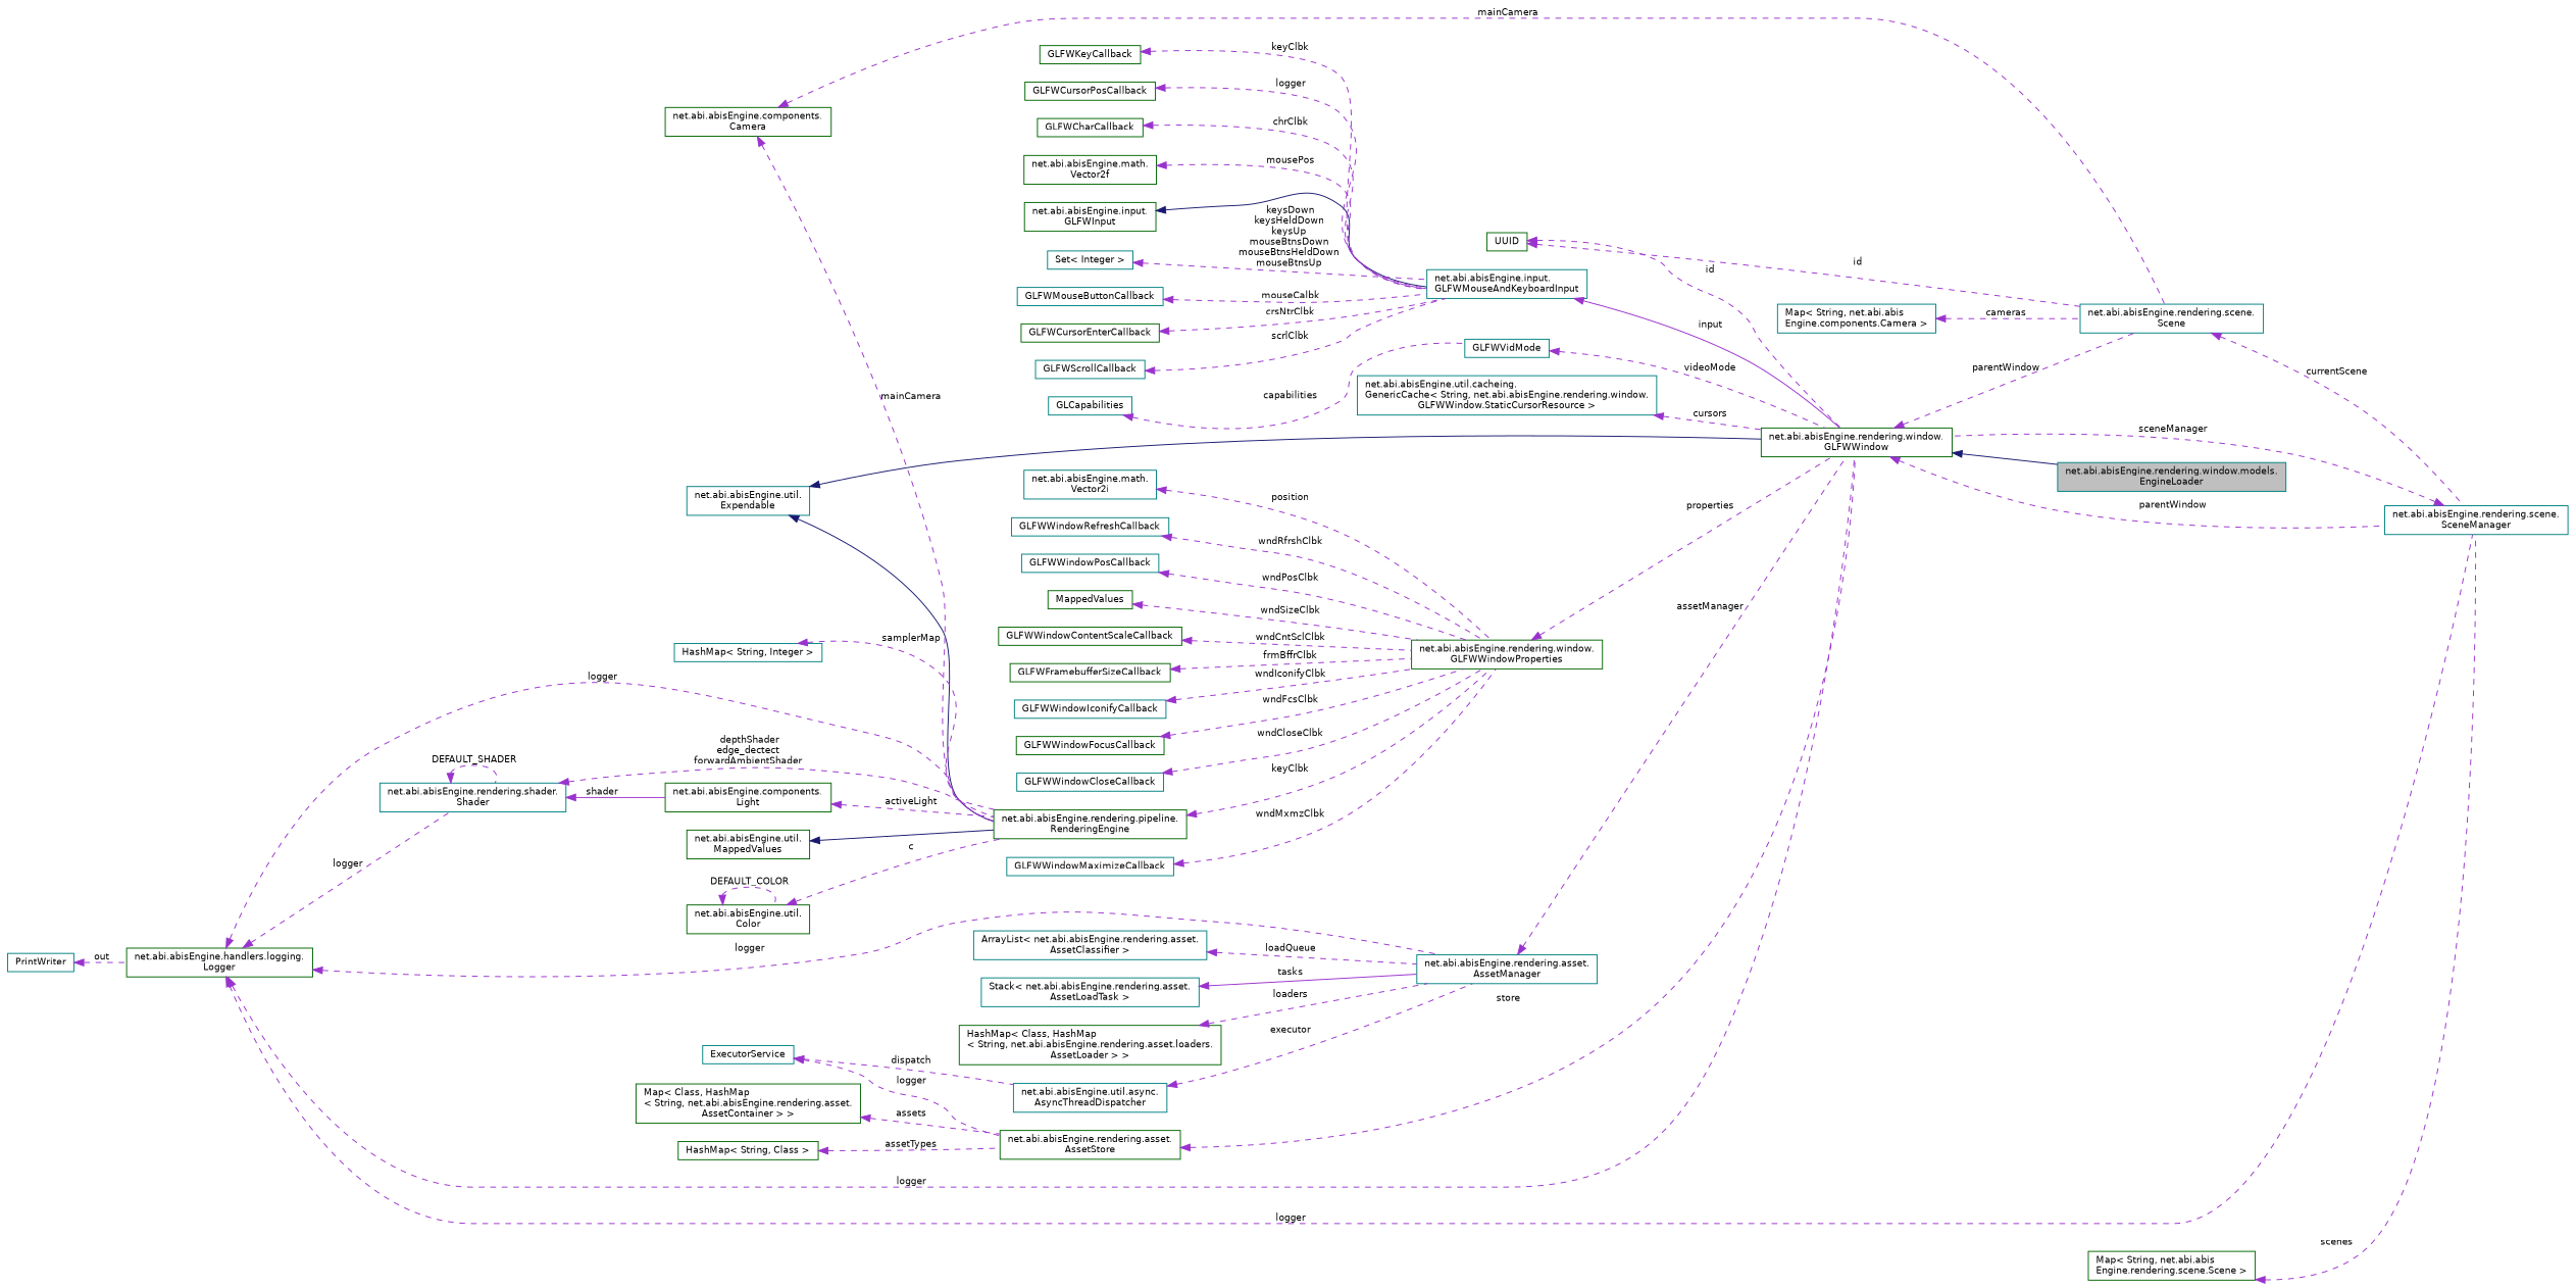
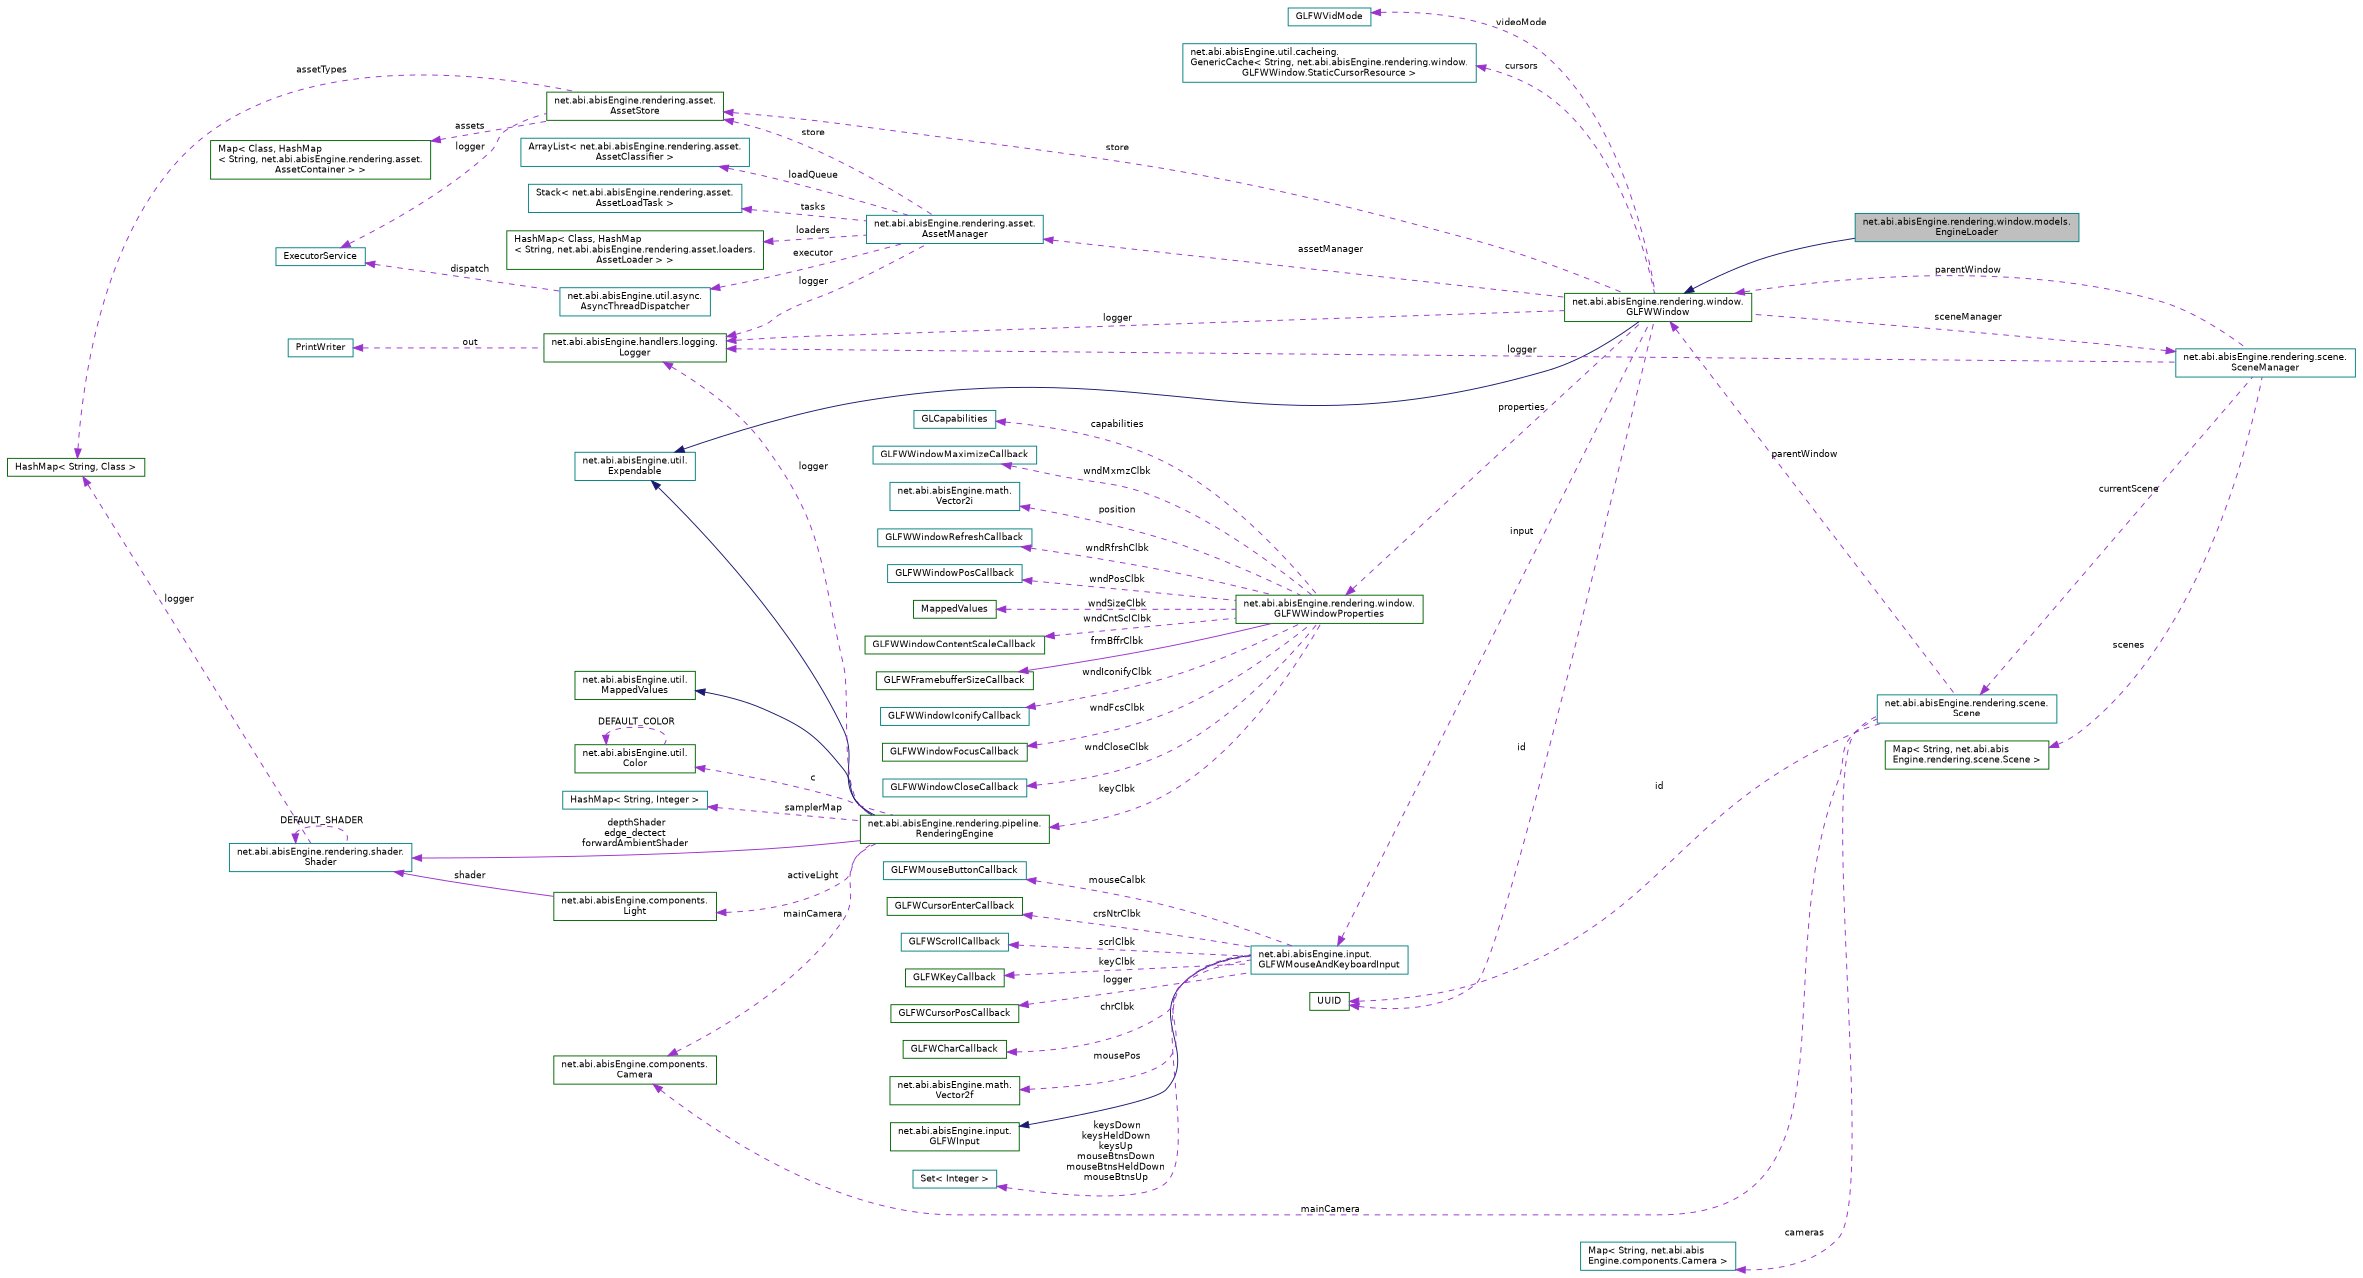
  digraph {
    rankdir=LR
    node [color=teal fillcolor=white fontname=Helvetica fontsize=10 shape=record style=filled]
    edge [color=darkorchid3 dir=back fontname=Helvetica fontsize=10 labelfontname=Helvetica labelfontsize=10 style=dashed]
    n1 [fillcolor=grey75 fontcolor=black height=0.2 label="net.abi.abisEngine.rendering.window.models.\lEngineLoader" width=0.4]
    n2 [color=darkgreen height=0.2 label="net.abi.abisEngine.rendering.window.\lGLFWWindow" width=0.4]
    n3 [height=0.2 label="net.abi.abisEngine.rendering.scene.\lSceneManager" width=0.4]
    n4 [height=0.2 label="net.abi.abisEngine.rendering.scene.\lScene" width=0.4]
    n5 [height=0.2 label="net.abi.abisEngine.util.\lExpendable" width=0.4]
    n6 [color=darkgreen height=0.2 label="net.abi.abisEngine.rendering.pipeline.\lRenderingEngine" width=0.4]
    n7 [height=0.2 label="net.abi.abisEngine.rendering.asset.\lAssetManager" width=0.4]
    n8 [color=darkgreen height=0.2 label="net.abi.abisEngine.rendering.window.\lGLFWWindowProperties" width=0.4]
    n9 [height=0.2 label="net.abi.abisEngine.input.\lGLFWMouseAndKeyboardInput" width=0.4]
    n10 [color=darkgreen height=0.2 label="net.abi.abisEngine.input.\lGLFWInput" width=0.4]
    n11 [height=0.2 label="Set\< Integer \>" width=0.4]
    n12 [height=0.2 label=GLFWMouseButtonCallback width=0.4]
    n13 [color=darkgreen height=0.2 label=GLFWCursorEnterCallback width=0.4]
    n14 [height=0.2 label=GLFWScrollCallback width=0.4]
    n15 [color=darkgreen height=0.2 label=GLFWKeyCallback width=0.4]
    n16 [color=darkgreen height=0.2 label=GLFWCursorPosCallback width=0.4]
    n17 [color=darkgreen height=0.2 label=GLFWCharCallback width=0.4]
    n18 [color=darkgreen height=0.2 label="net.abi.abisEngine.math.\lVector2f" width=0.4]
    n19 [color=darkgreen height=0.2 label="net.abi.abisEngine.rendering.asset.\lAssetStore" width=0.4]
    n20 [color=darkgreen height=0.2 label="HashMap\< String, Class \>" width=0.4]
    n21 [color=darkgreen height=0.2 label="Map\< Class, HashMap\l\< String, net.abi.abisEngine.rendering.asset.\lAssetContainer \> \>" width=0.4]
    n22 [color=darkgreen height=0.2 label="net.abi.abisEngine.handlers.logging.\lLogger" width=0.4]
    n23 [height=0.2 label="net.abi.abisEngine.rendering.shader.\lShader" width=0.4]
    n24 [color=darkgreen height=0.2 label="net.abi.abisEngine.components.\lLight" width=0.4]
    n25 [height=0.2 label=PrintWriter width=0.4]
    n26 [height=0.2 label="ArrayList\< net.abi.abisEngine.rendering.asset.\lAssetClassifier \>" width=0.4]
    n27 [height=0.2 label="Stack\< net.abi.abisEngine.rendering.asset.\lAssetLoadTask \>" width=0.4]
    n28 [color=darkgreen height=0.2 label="HashMap\< Class, HashMap\l\< String, net.abi.abisEngine.rendering.asset.loaders.\lAssetLoader \> \>" width=0.4]
    n29 [height=0.2 label="net.abi.abisEngine.util.async.\lAsyncThreadDispatcher" width=0.4]
    n30 [height=0.2 label=ExecutorService width=0.4]
    n31 [color=darkgreen height=0.2 label=UUID width=0.4]
    n32 [height=0.2 label=GLFWVidMode width=0.4]
    n33 [height=0.2 label=GLFWWindowMaximizeCallback width=0.4]
    n34 [height=0.2 label="net.abi.abisEngine.math.\lVector2i" width=0.4]
    n35 [height=0.2 label=GLFWWindowRefreshCallback width=0.4]
    n36 [height=0.2 label=GLFWWindowPosCallback width=0.4]
    n37 [color=darkgreen height=0.2 label=MappedValues width=0.4]
    n38 [color=darkgreen height=0.2 label=GLFWWindowContentScaleCallback width=0.4]
    n39 [color=darkgreen height=0.2 label=GLFWFramebufferSizeCallback width=0.4]
    n40 [color=darkgreen height=0.2 label="net.abi.abisEngine.util.\lMappedValues" width=0.4]
    n41 [color=darkgreen height=0.2 label="net.abi.abisEngine.util.\lColor" width=0.4]
    n42 [color=darkgreen height=0.2 label="net.abi.abisEngine.components.\lCamera" width=0.4]
    n43 [height=0.2 label="HashMap\< String, Integer \>" width=0.4]
    n44 [height=0.2 label=GLFWWindowIconifyCallback width=0.4]
    n45 [color=darkgreen height=0.2 label=GLFWWindowFocusCallback width=0.4]
    n46 [height=0.2 label=GLFWWindowCloseCallback width=0.4]
    n47 [height=0.2 label=GLCapabilities width=0.4]
    n48 [height=0.2 label="Map\< String, net.abi.abis\lEngine.components.Camera \>" width=0.4]
    n49 [color=darkgreen height=0.2 label="Map\< String, net.abi.abis\lEngine.rendering.scene.Scene \>" width=0.4]
    n50 [height=0.2 label="net.abi.abisEngine.util.cacheing.\lGenericCache\< String, net.abi.abisEngine.rendering.window.\lGLFWWindow.StaticCursorResource \>" width=0.4]
    n2 -> n1 [color=midnightblue style=solid]
    n2 -> n3 [label=" parentWindow"]
    n2 -> n4 [label=" parentWindow"]
    n3 -> n2 [label=" sceneManager"]
    n4 -> n3 [label=" currentScene"]
    n5 -> n2 [color=midnightblue style=solid]
    n5 -> n6 [color=midnightblue style=solid]
    n6 -> n8 [label=" keyClbk"]
    n7 -> n2 [label=" assetManager"]
    n8 -> n2 [label=" properties"]
-   n9 -> n2 [label=" input" style=solid]
+   n9 -> n2 [label=" input"]
    n10 -> n9 [color=midnightblue style=solid]
    n11 -> n9 [label=" keysDown\nkeysHeldDown\nkeysUp\nmouseBtnsDown\nmouseBtnsHeldDown\nmouseBtnsUp"]
    n12 -> n9 [label=" mouseCalbk"]
    n13 -> n9 [label=" crsNtrClbk"]
    n14 -> n9 [label=" scrlClbk"]
    n15 -> n9 [label=" keyClbk"]
    n16 -> n9 [label=" logger"]
    n17 -> n9 [label=" chrClbk"]
    n18 -> n9 [label=" mousePos"]
    n19 -> n2 [label=" store"]
+   n19 -> n7 [label=" store"]
    n20 -> n19 [label=" assetTypes"]
    n21 -> n19 [label=" assets"]
    n22 -> n2 [label=" logger"]
    n22 -> n3 [label=" logger"]
    n22 -> n6 [label=" logger"]
    n22 -> n7 [label=" logger"]
-   n22 -> n23 [label=" logger"]
-   n23 -> n6 [label=" depthShader\nedge_dectect\nforwardAmbientShader"]
+   n20 -> n23 [label=" logger"]
+   n23 -> n6 [label=" depthShader\nedge_dectect\nforwardAmbientShader" style=solid]
    n23 -> n23 [label=" DEFAULT_SHADER"]
    n23 -> n24 [label=" shader" style=solid]
    n24 -> n6 [label=" activeLight"]
    n25 -> n22 [label=" out"]
    n26 -> n7 [label=" loadQueue"]
-   n27 -> n7 [label=" tasks" style=solid]
+   n27 -> n7 [label=" tasks"]
    n28 -> n7 [label=" loaders"]
    n29 -> n7 [label=" executor"]
    n30 -> n19 [label=" logger"]
    n30 -> n29 [label=" dispatch"]
    n31 -> n2 [label=" id"]
    n31 -> n4 [label=" id"]
    n32 -> n2 [label=" videoMode"]
    n33 -> n8 [label=" wndMxmzClbk"]
    n34 -> n8 [label=" position"]
    n35 -> n8 [label=" wndRfrshClbk"]
    n36 -> n8 [label=" wndPosClbk"]
    n37 -> n8 [label=" wndSizeClbk"]
    n38 -> n8 [label=" wndCntSclClbk"]
-   n39 -> n8 [label=" frmBffrClbk"]
+   n39 -> n8 [label=" frmBffrClbk" style=solid]
    n40 -> n6 [color=midnightblue style=solid]
    n41 -> n6 [label=" c"]
    n41 -> n41 [label=" DEFAULT_COLOR"]
    n42 -> n4 [label=" mainCamera"]
    n42 -> n6 [label=" mainCamera"]
    n43 -> n6 [label=" samplerMap"]
    n44 -> n8 [label=" wndIconifyClbk"]
    n45 -> n8 [label=" wndFcsClbk"]
    n46 -> n8 [label=" wndCloseClbk"]
-   n47 -> n32 [label=" capabilities"]
+   n47 -> n8 [label=" capabilities"]
    n48 -> n4 [label=" cameras"]
    n49 -> n3 [label=" scenes"]
    n50 -> n2 [label=" cursors"]
  }
